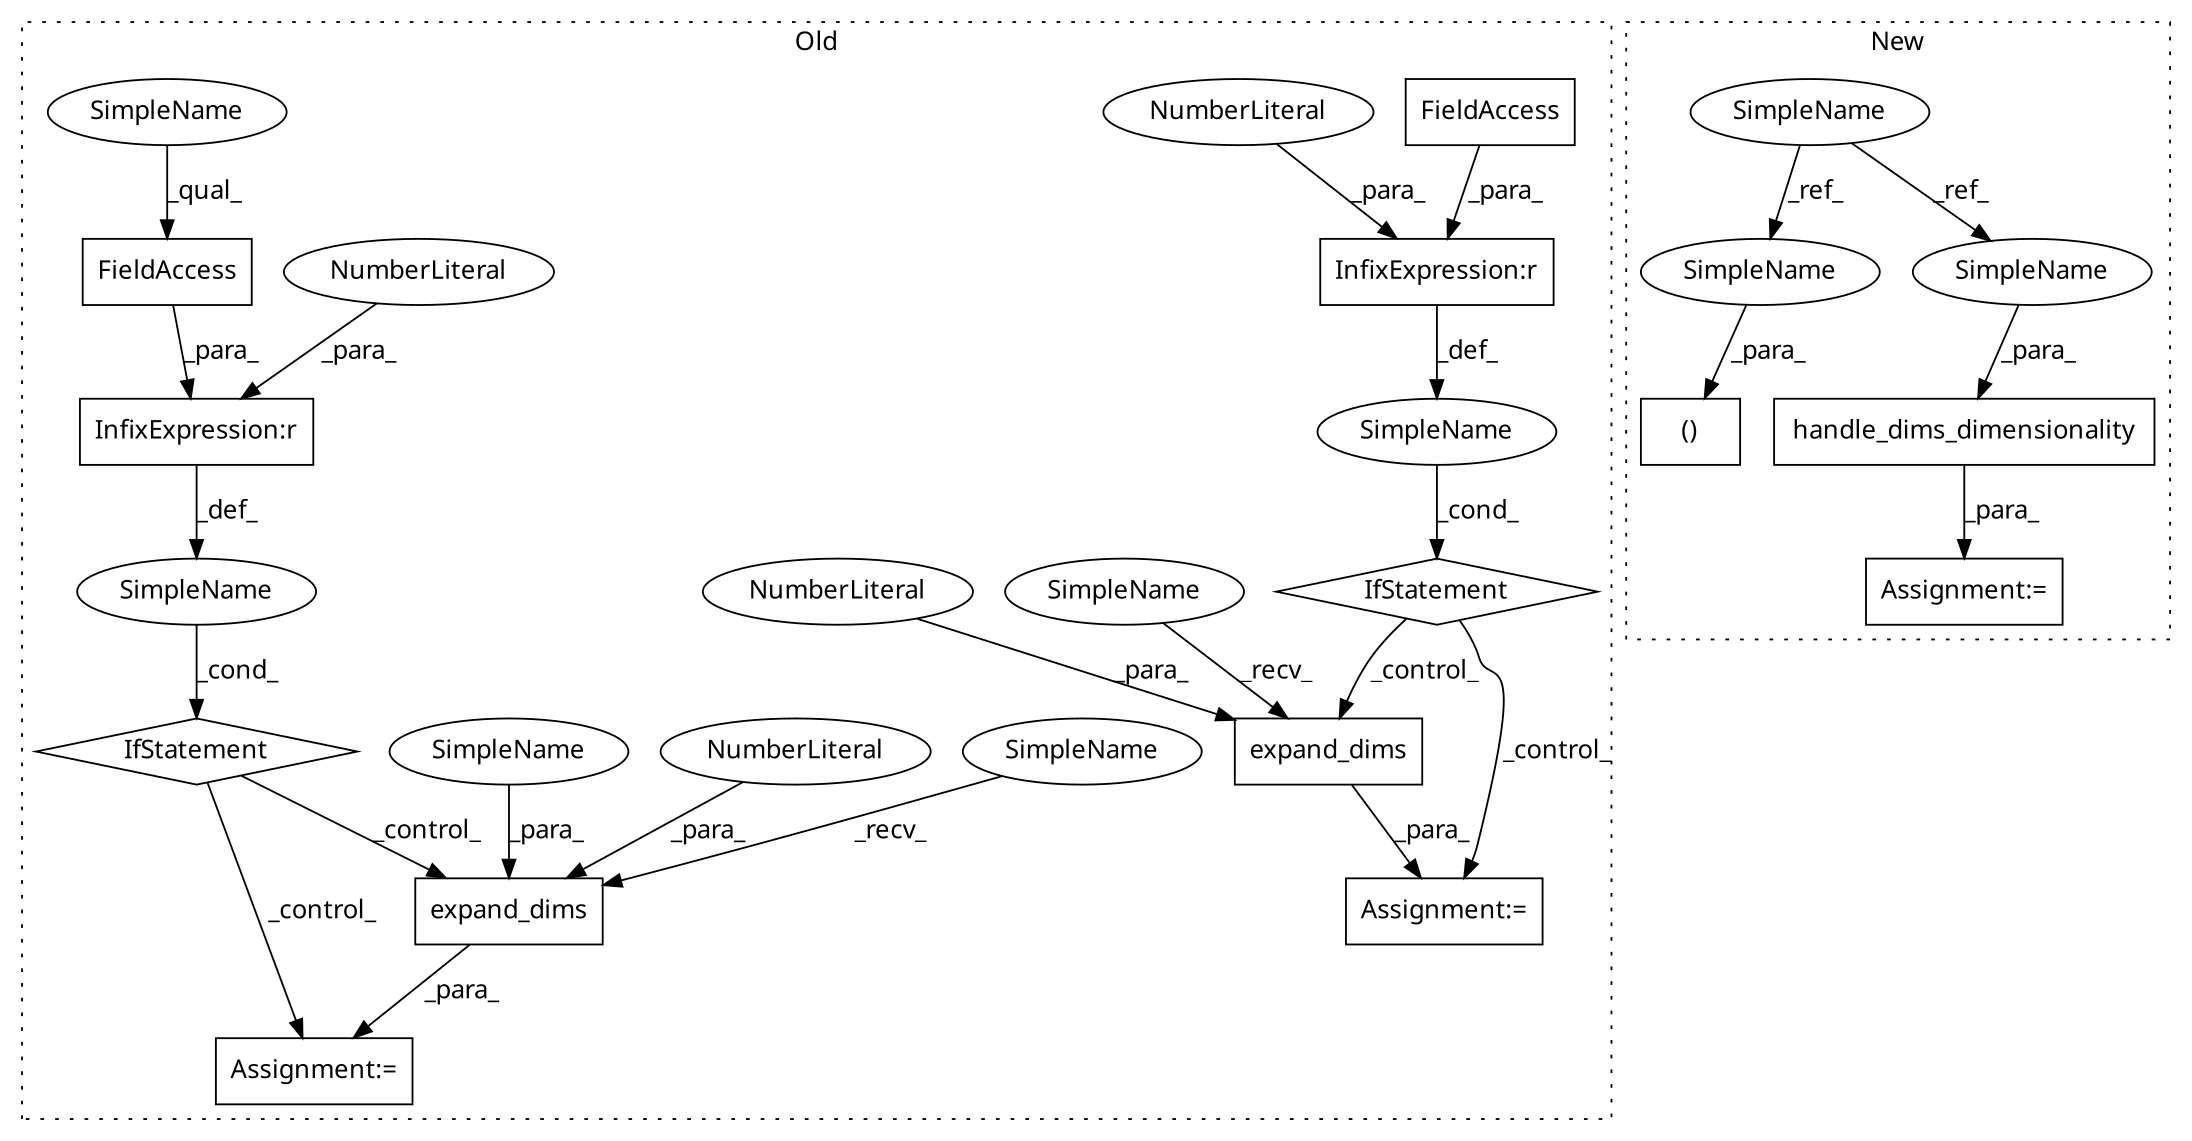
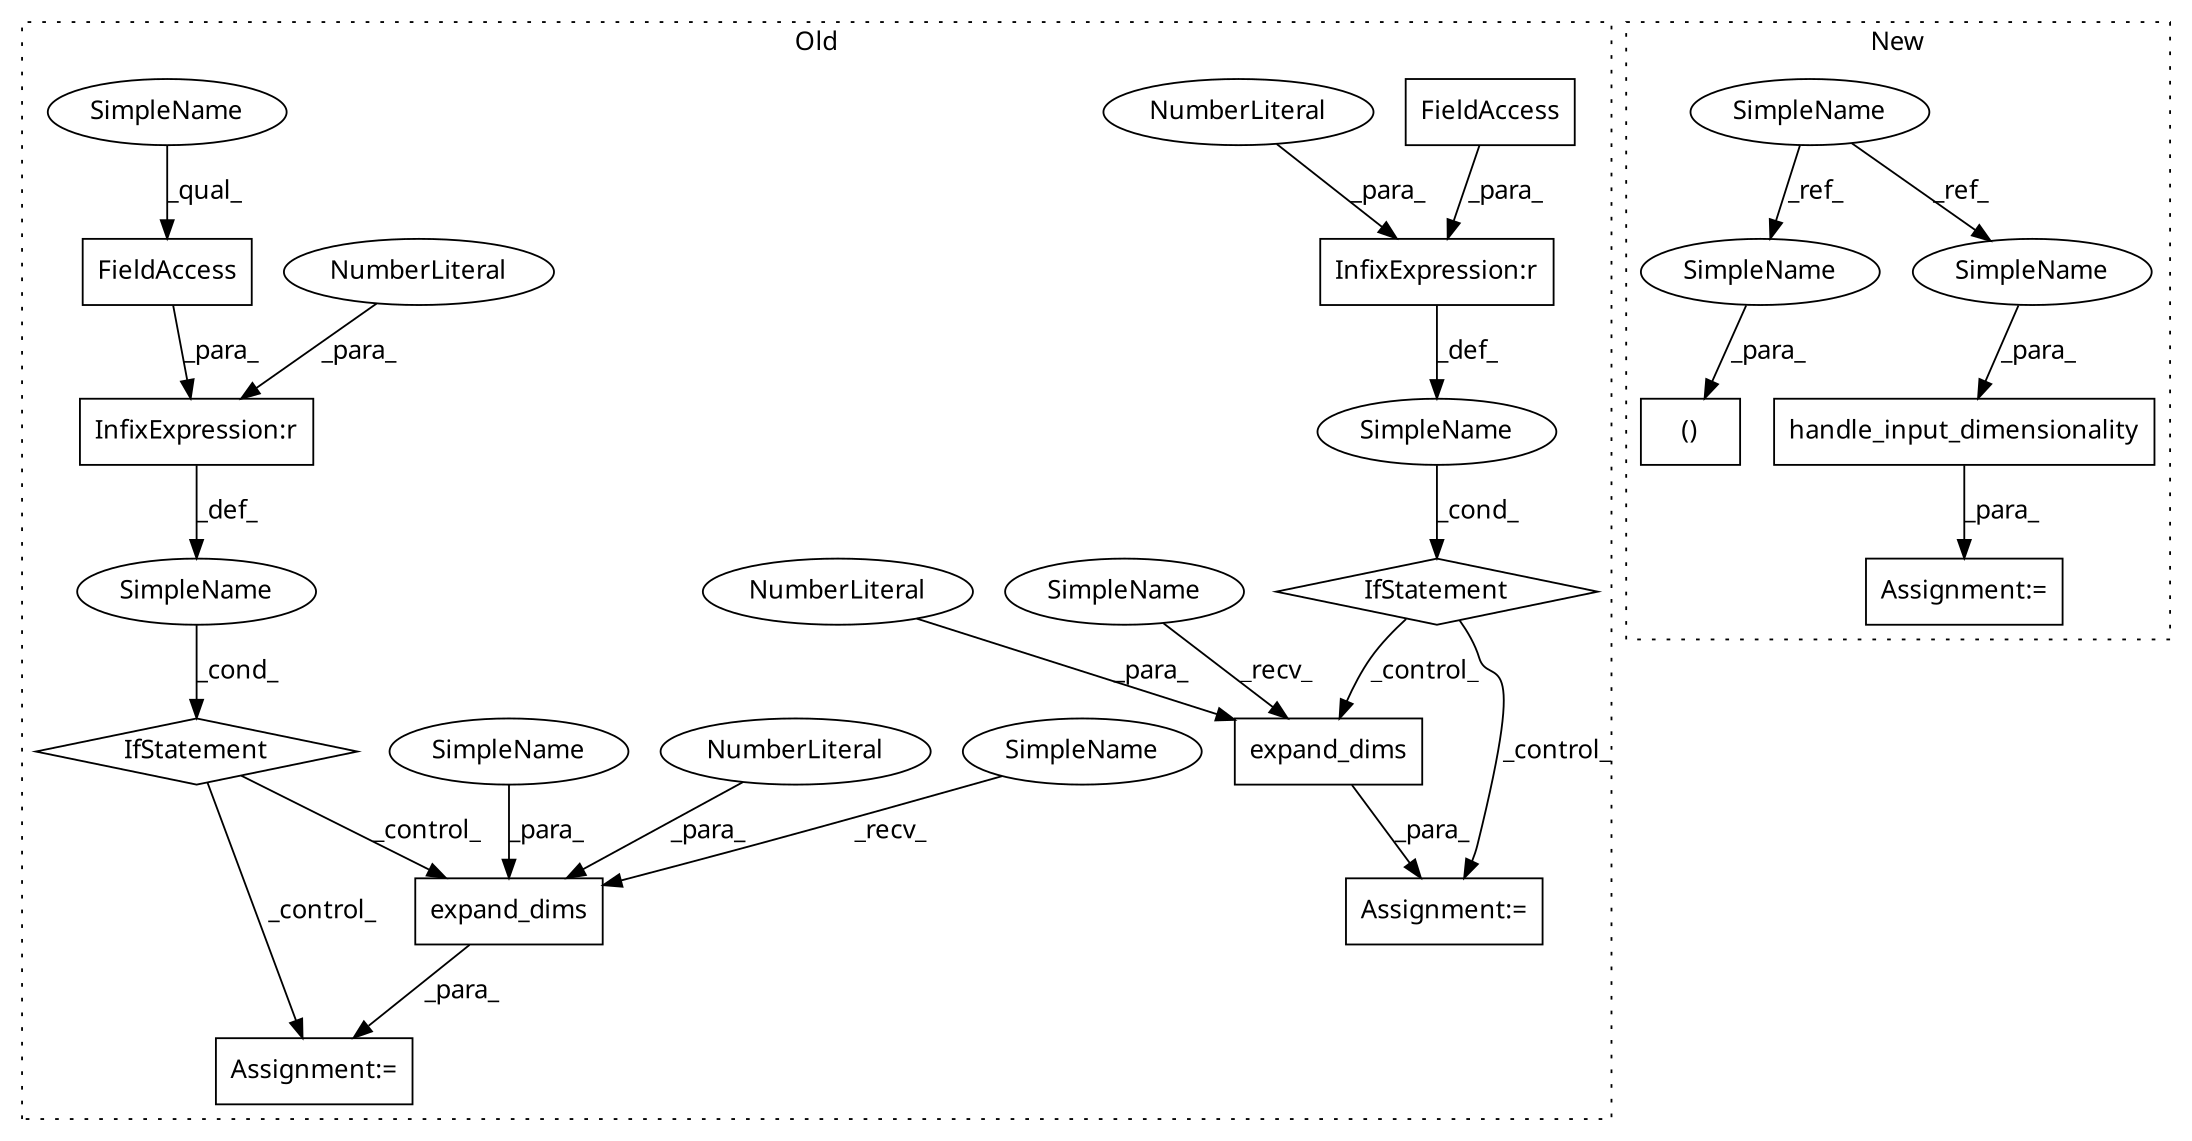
  digraph {
    fontname="Noto Sans"
    node [a=42 l=1 shape=ellipse fontname="Noto Sans"]
    edge [fontname="Noto Sans"]
    n1 [a=32 l="12,1" label=expand_dims s="1389,1404" shape=box]
    n2 [a=27 l=4 label="InfixExpression:r" s=1366 shape=box]
    n3 [a=32 l="12,1" label=expand_dims s="1450,1465" shape=box]
    n4 [a=34 label=NumberLiteral s=1464]
    n5 [a=27 l=4 label="InfixExpression:r" s=1427 shape=box]
    n6 [a=34 label=NumberLiteral s=1403]
    n7 [a=34 label=NumberLiteral s=1431]
    n8 [a=34 label=NumberLiteral s=1370]
    n9 [a=22 l=6 label=FieldAccess s=1421 shape=box]
    n10 [a=22 l=6 label=FieldAccess s=1360 shape=box]
    n11 [label=SimpleName l=""]
    n12 [a=25 l="4,2" label=IfStatement s="1356,1371" shape=diamond]
    n13 [label=SimpleName l=""]
    n14 [a=25 l="4,2" label=IfStatement s="1417,1432" shape=diamond]
    n15 [a=7 label="Assignment:=" s=1382 shape=box]
    n16 [a=7 label="Assignment:=" s=1443 shape=box]
    n17 [l=5 label=SimpleName s=1383]
    n18 [l=5 label=SimpleName s=1444]
    n19 [label=SimpleName s=1421]
    n20 [label=SimpleName s=1462]
-   n21 [a=32 l="28,1" label=handle_dims_dimensionality s="1440,1471" shape=box]
+   n21 [a=32 l="28,1" label=handle_input_dimensionality s="1440,1471" shape=box]
    n22 [label=SimpleName s=1411]
    n23 [a=106 l=15 label="()" s=1423 shape=box]
    n24 [a=7 l=2 label="Assignment:=" s=1438 shape=box]
    n25 [label=SimpleName s=1437]
    n26 [label=SimpleName s=1470]
    subgraph cluster_1 {
      label=Old
      style=dotted
      n1
      n2
      n3
      n4
      n5
      n6
      n7
      n8
      n9
      n10
      n11
      n12
      n13
      n14
      n15
      n16
      n17
      n18
      n19
      n20
    }
    subgraph cluster_2 {
      label=New
      style=dotted
      n21
      n22
      n23
      n24
      n25
      n26
    }
    n1 -> n15 [label=_para_]
    n2 -> n11 [label=_def_]
    n3 -> n16 [label=_para_]
    n4 -> n3 [label=_para_]
    n5 -> n13 [label=_def_]
    n6 -> n1 [label=_para_]
    n7 -> n5 [label=_para_]
    n8 -> n2 [label=_para_]
    n9 -> n5 [label=_para_]
    n10 -> n2 [label=_para_]
    n11 -> n12 [label=_cond_]
    n12 -> n1 [label=_control_]
    n12 -> n15 [label=_control_]
    n13 -> n14 [label=_cond_]
    n14 -> n3 [label=_control_]
    n14 -> n16 [label=_control_]
    n17 -> n1 [label=_recv_]
    n18 -> n3 [label=_recv_]
    n19 -> n9 [label=_qual_]
    n20 -> n3 [label=_para_]
    n21 -> n24 [label=_para_]
    n22 -> n25 [label=_ref_]
    n22 -> n26 [label=_ref_]
    n25 -> n23 [label=_para_]
    n26 -> n21 [label=_para_]
  }
